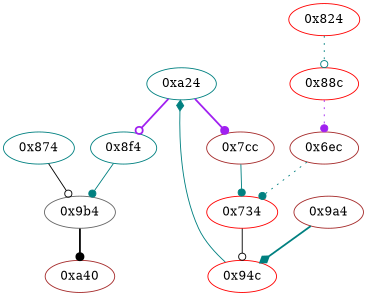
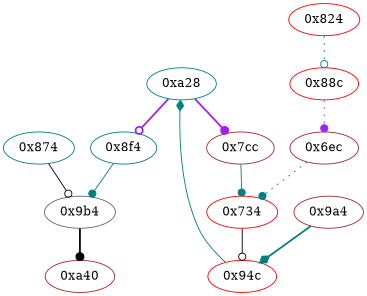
  strict digraph {
    node [color=brown]
    edge [arrowhead=dot color=teal style=solid]
    "0x8f4" [color=teal opcode="[u'ldr', u'ldr', u'rsb', u'mvn', u'mul', u'eor', u'and', u'ldr', u'mov', u'mov', u'ldr', u'cmp', u'mov', u'cmp', u'mov', u'mov', u'cmp', u'mov', u'mov', u'teq', u'mov', u'b']"]
    "0x9b4" [color=gray40 opcode="[u'ldr', u'ldr', u'bl', u'ldr', u'mvn', u'mov', u'ldr', u'ldr', u'add', u'sub', u'sub', u'mul', u'eor', u'and', u'ldr', u'mov', u'mov', u'ldr', u'ldr', u'cmp', u'mov', u'teq', u'mov']"]
    "0xa40" [opcode="[u'mov', u'sub', u'pop']"]
    "0x824" [color=red opcode="[u'ldrb', u'ldrb', u'eor', u'tst', u'ldr', u'mov', u'cmp', u'mov', u'mov', u'cmp', u'mov', u'b']"]
    "0x88c" [color=red opcode="[u'ldr', u'mov', u'ldr', u'ldr', u'ldr', u'ldr', u'cmp', u'mov', u'add', u'sub', u'sub', u'mul', u'mvn', u'mov', u'orr', u'ldr', u'cmn', u'mov', u'teq', u'ldr', u'mov', u'cmn', u'mov', u'cmp', u'mov', u'b']"]
    "0x6ec" [opcode="[u'mov', u'str', u'mov', u'b']"]
    "0x734" [color=red opcode="[u'ldr', u'str', u'ldr', u'str', u'ldr', u'ldr', u'ldr', u'sub', u'sub', u'add', u'mul', u'eor', u'and', u'ldr', u'mov', u'mov', u'ldr', u'cmp', u'mov', u'cmp', u'mov', u'mov', u'cmp', u'mov', u'mov', u'teq', u'mov', u'b']"]
    "0x94c" [color=red opcode="[u'ldr', u'mov', u'ldr', u'ldrb', u'ldr', u'cmp', u'mov', u'mov', u'strb', u'ldr', u'ldr', u'rsb', u'mvn', u'mul', u'eor', u'and', u'ldr', u'mov', u'mov', u'ldr', u'ldr', u'cmp', u'mov', u'teq', u'mov', u'b']"]
-   "0xa28" [color=teal opcode="[u'ldrb', u'ldr', u'ldr', u'cmp', u'mov', u'b']" label="0xa24"]
+   "0xa28" [color=teal opcode="[u'ldrb', u'ldr', u'ldr', u'cmp', u'mov', u'b']"]
    "0x7cc" [opcode="[u'ldr', u'ldr', u'add', u'str', u'ldr', u'ldr', u'sub', u'add', u'add']"]
    n11 [label="0x9a4" opcode="[u'ldr', u'cmp', u'mov', u'ldr', u'mov']"]
    "0x874" [color=teal opcode="[u'ldr', u'ldr', u'bl', u'mvn', u'mov', u'b']"]
    "0x8f4" -> "0x9b4"
    "0x9b4" -> "0xa40" [color=black style=bold]
    "0x824" -> "0x88c" [arrowhead=odot style=dotted]
    "0x88c" -> "0x6ec" [color=purple style=dotted]
    "0x6ec" -> "0x734" [style=dotted]
    "0x734" -> "0x94c" [arrowhead=odot color=black]
    "0x94c" -> "0xa28" [arrowhead=diamond]
    "0xa28" -> "0x8f4" [arrowhead=odot color=purple style=bold]
    "0xa28" -> "0x7cc" [color=purple style=bold]
    "0x7cc" -> "0x734"
    n11 -> "0x94c" [arrowhead=diamond style=bold]
    "0x874" -> "0x9b4" [arrowhead=odot color=black]
  }
